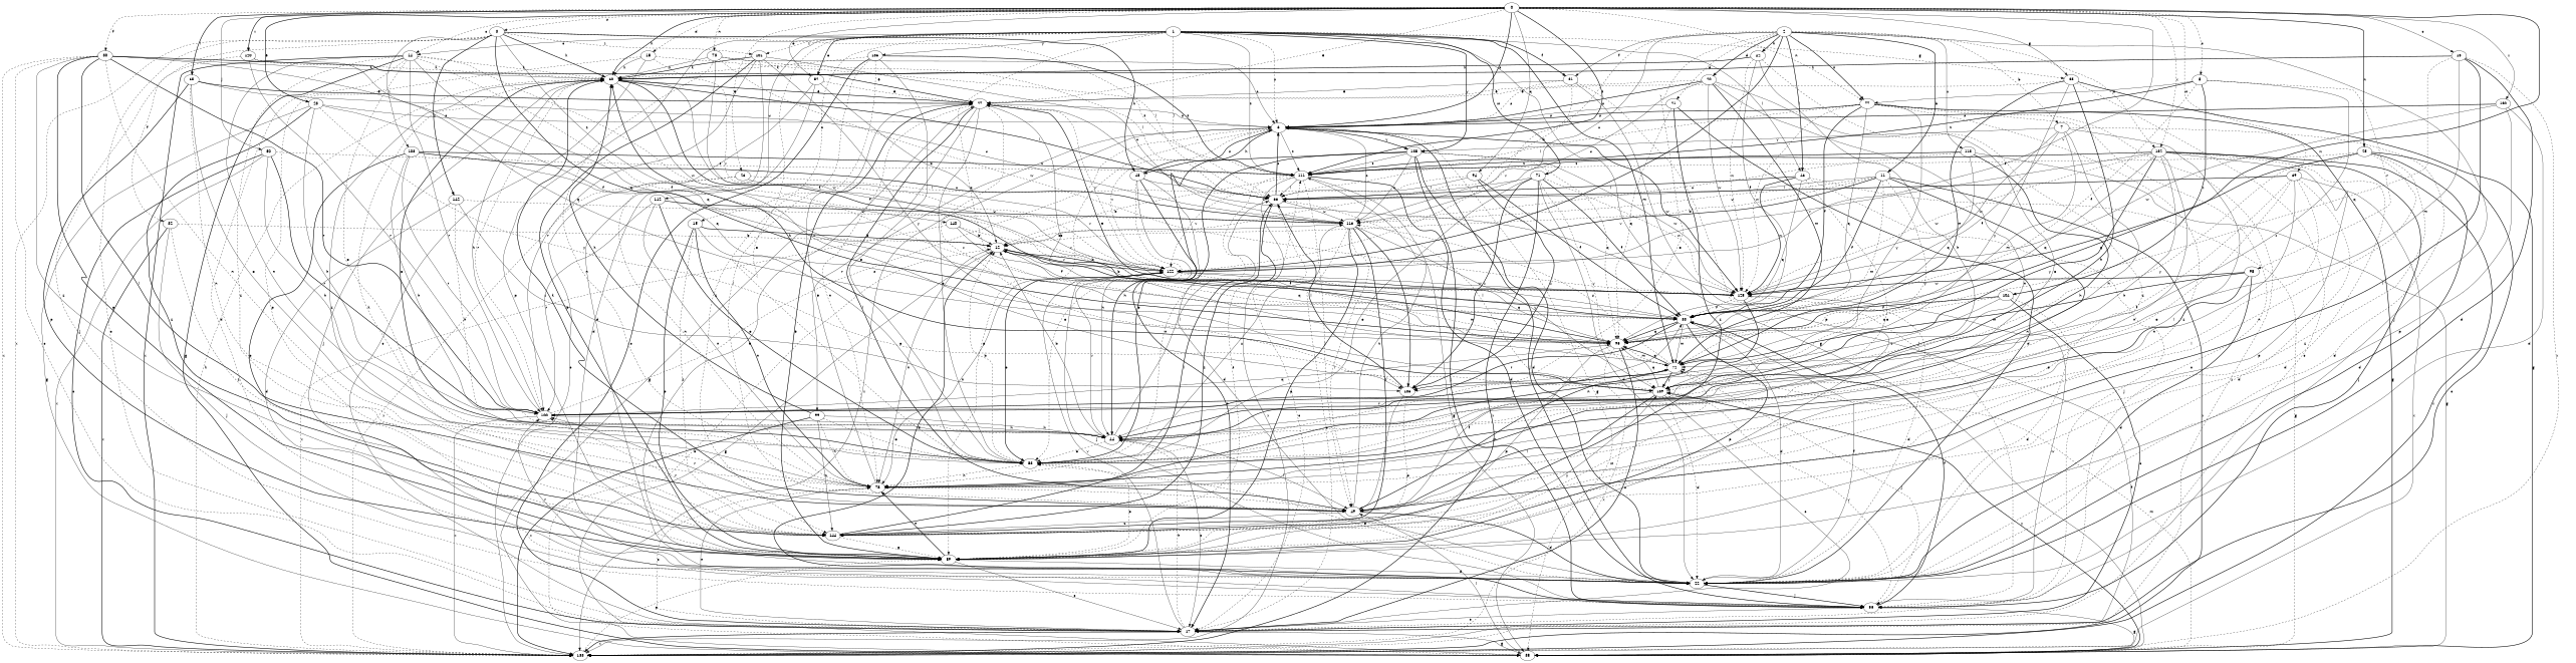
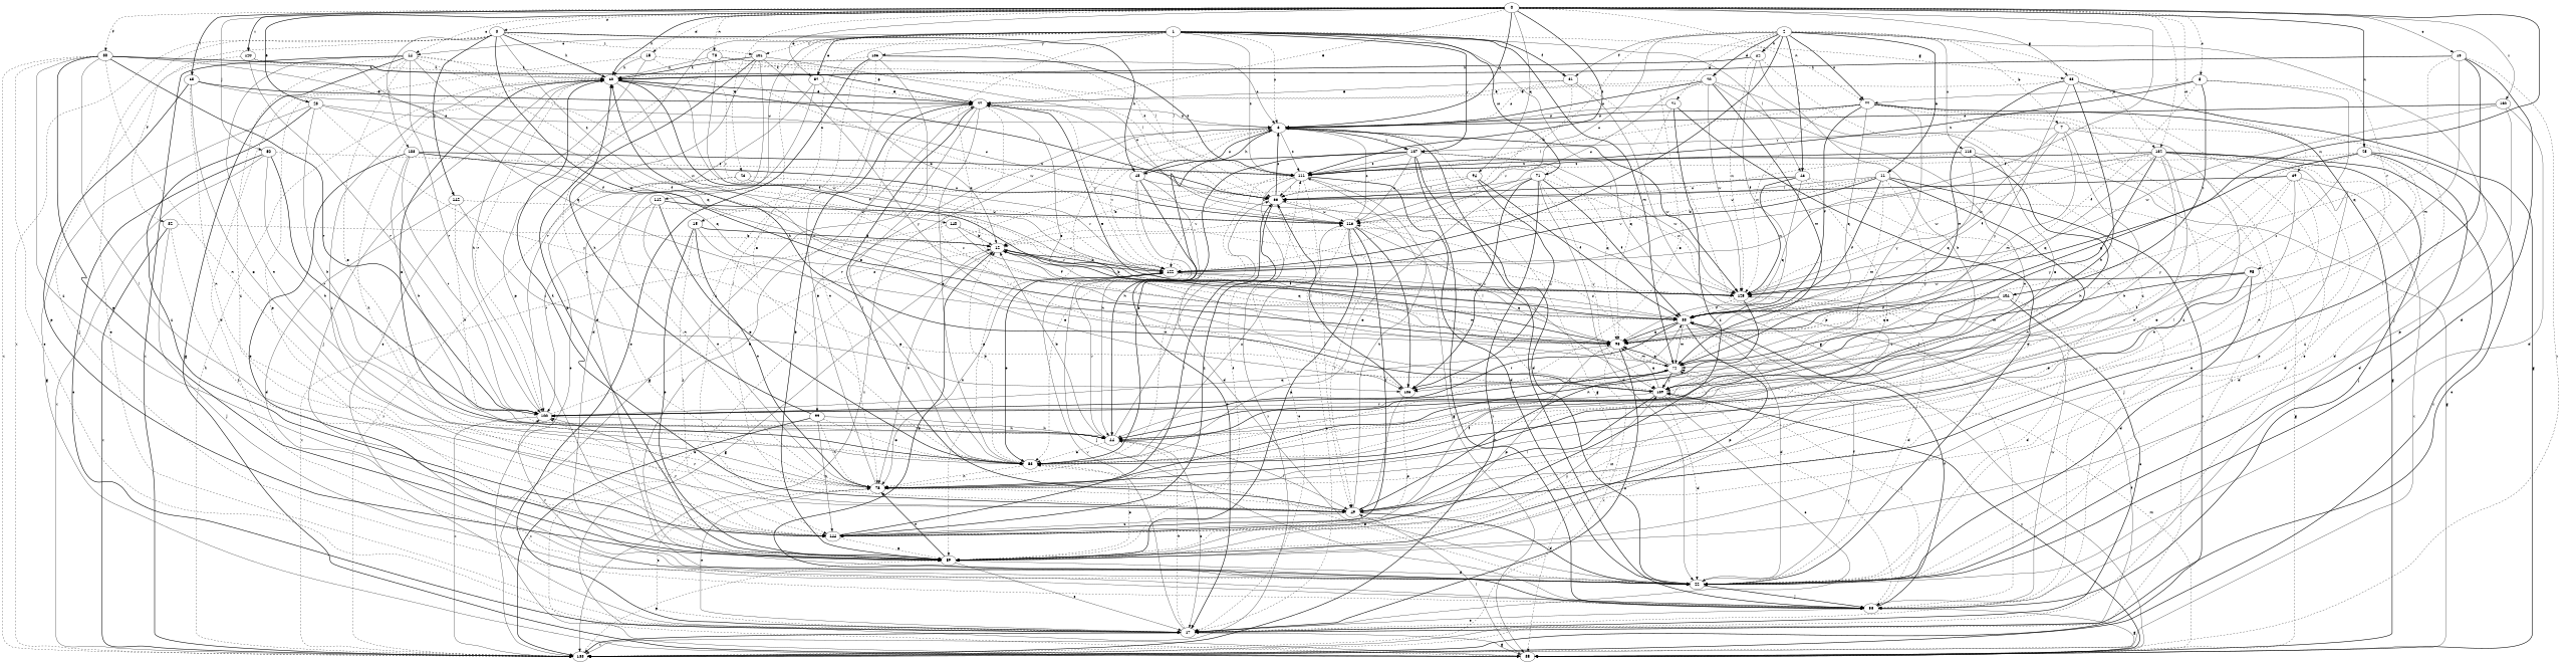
  strict digraph {
    fontname=Lato
    node [fontname=Lato]
    edge [fontname=Lato style=solid]
    0
    3
    5
    6
    13
    14
    18
    23
    26
    27
    30
    35
    50
    60
    65
    69
    73
    n18 [label=25]
    77
    82
    94
    111
    120
    122
    128
    130
    132
    66
    95
    101
    17
    32
    43
    103
    133
    140
    142
    33
    98
    104
    106
    38
    89
-   138
+   138 [label=137]
    55
    99
    72
    22
    49
    83
    78
    100
    144
    44
    139
    116
    12
    1
    15
    31
    46
    71
    112
    136
    2
    7
    11
    20
    21
    42
    113
    0 -> 3 [label=a style=dashed]
    0 -> 5 [label=a style=dashed]
    0 -> 6 [label=a style=bold]
    0 -> 13 [label=c]
    0 -> 14 [label=c style=dashed]
    0 -> 18 [label=d style=dashed]
    0 -> 23 [label=e style=bold]
    0 -> 26 [label=e style=dashed]
    0 -> 27 [label=e style=dashed]
    0 -> 30 [label=f style=dashed]
    0 -> 35 [label=g]
    0 -> 50 [label=j]
    0 -> 60 [label=k style=bold]
    0 -> 65 [label=l style=bold]
    0 -> 69 [label=m style=dashed]
    0 -> 73 [label=n style=dashed]
    0 -> n18 [label=n style=bold]
    0 -> 77 [label=n style=dashed]
    0 -> 82 [label=o]
    0 -> 94 [label=q]
    0 -> 111 [label=t style=bold]
    0 -> 120 [label=v style=bold]
    0 -> 122 [label=v]
    0 -> 128 [label=w style=bold]
    0 -> 130 [label=x]
    0 -> 132 [label=x style=dashed]
    3 -> 60 [label=k style=bold]
    3 -> 66 [label=l style=dashed]
    3 -> 95 [label=q style=bold]
    3 -> 101 [label=s style=dashed]
    3 -> 17 [label=c style=dashed]
    3 -> 32 [label=f style=dashed]
    3 -> 43 [label=h style=bold]
    3 -> 103 [label=s]
    3 -> 133 [label=x style=dashed]
    3 -> 140 [label=z]
    3 -> 142 [label=z style=bold]
    5 -> 77 [label=n]
    5 -> 111 [label=t style=bold]
    5 -> 33 [label=f style=dashed]
    5 -> 98 [label=r style=dashed]
    5 -> 104 [label=s style=bold]
    5 -> 106 [label=s]
    6 -> 111 [label=t]
    6 -> 122 [label=v style=dashed]
    6 -> 128 [label=w style=bold]
    6 -> 43 [label=h style=bold]
    6 -> 133 [label=x]
    6 -> 38 [label=g style=dashed]
    6 -> 89 [label=p style=dashed]
    6 -> 138 [label=y style=bold]
    6 -> 55 [label=j style=bold]
    6 -> 99 [label=r]
    13 -> 60 [label=k style=bold]
    13 -> 95 [label=q style=dashed]
    13 -> 133 [label=x style=dashed]
    13 -> 72 [label=m]
    13 -> 22 [label=d style=bold]
    13 -> 49 [label=i style=bold]
    14 -> 60 [label=k style=dashed]
    14 -> 128 [label=w style=dashed]
    14 -> 95 [label=q]
    14 -> 133 [label=x style=bold]
    14 -> 33 [label=f style=dashed]
    14 -> 38 [label=g style=bold]
    14 -> 22 [label=d style=dashed]
    14 -> 83 [label=o style=dashed]
    14 -> 78 [label=n]
    14 -> 100 [label=r]
    14 -> 144 [label=z style=dashed]
    18 -> 60 [label=k]
    18 -> 111 [label=t style=dashed]
    18 -> 122 [label=v style=dashed]
    18 -> 17 [label=c]
    18 -> 89 [label=p style=dashed]
    23 -> 6 [label=a]
    23 -> 95 [label=q]
    23 -> 38 [label=g]
    23 -> 144 [label=z style=bold]
    23 -> 44 [label=h]
    23 -> 139 [label=y style=dashed]
    26 -> 122 [label=v]
    26 -> 66 [label=l style=dashed]
    26 -> 133 [label=x style=dashed]
    26 -> 78 [label=n style=dashed]
    27 -> 6 [label=a]
    27 -> 122 [label=v style=dashed]
    27 -> 128 [label=w]
    27 -> 106 [label=s style=dashed]
    27 -> 38 [label=g]
    27 -> 49 [label=i style=bold]
    27 -> 83 [label=o]
    27 -> 78 [label=n style=dashed]
    30 -> 27 [label=e style=bold]
    30 -> 60 [label=k]
    30 -> 17 [label=c style=dashed]
    30 -> 133 [label=x style=dashed]
    30 -> 33 [label=f]
    30 -> 89 [label=p style=bold]
-   30 -> 49 [label=i style=bold]
+   30 -> 49 [label=i]
    30 -> 78 [label=n style=dashed]
    30 -> 100 [label=r style=bold]
    30 -> 144 [label=z]
    35 -> 27 [label=e style=dashed]
    35 -> 17 [label=c style=dashed]
    35 -> 38 [label=g style=bold]
    35 -> 72 [label=m style=bold]
    35 -> 44 [label=h style=bold]
    35 -> 139 [label=y]
    50 -> 111 [label=t style=dashed]
    50 -> 17 [label=c style=bold]
    50 -> 133 [label=x]
    50 -> 100 [label=r style=bold]
    50 -> 44 [label=h]
    60 -> 27 [label=e style=bold]
    60 -> 128 [label=w]
    60 -> 66 [label=l style=bold]
    60 -> 33 [label=f style=bold]
    60 -> 106 [label=s]
    60 -> 55 [label=j]
    60 -> 83 [label=o style=bold]
    60 -> 100 [label=r style=dashed]
    60 -> 144 [label=z]
    65 -> 27 [label=e style=bold]
    65 -> 89 [label=p style=bold]
    65 -> 83 [label=o]
    65 -> 78 [label=n style=dashed]
    65 -> 116 [label=u]
    69 -> 66 [label=l style=bold]
    69 -> 133 [label=x]
    69 -> 22 [label=d style=dashed]
    69 -> 49 [label=i style=dashed]
    69 -> 83 [label=o style=dashed]
    69 -> 78 [label=n]
    69 -> 44 [label=f style=dashed]
    73 -> 6 [label=a]
    73 -> 60 [label=k]
    73 -> 128 [label=w style=dashed]
    73 -> 66 [label=l style=dashed]
    73 -> 33 [label=f]
    73 -> 78 [label=n style=dashed]
    n18 -> 111 [label=t style=dashed]
    n18 -> 95 [label=q style=bold]
    n18 -> 17 [label=c style=bold]
    n18 -> 22 [label=d style=bold]
    n18 -> 78 [label=n style=dashed]
    n18 -> 144 [label=z style=dashed]
    n18 -> 139 [label=y style=dashed]
    77 -> 6 [label=a style=bold]
    77 -> 128 [label=w style=dashed]
    77 -> 66 [label=l style=dashed]
    77 -> 95 [label=q]
    77 -> 17 [label=c style=dashed]
    77 -> 133 [label=x style=dashed]
    77 -> 33 [label=f style=bold]
    77 -> 38 [label=g style=bold]
    77 -> 144 [label=z style=dashed]
    77 -> 139 [label=y]
    82 -> 27 [label=e style=dashed]
    82 -> 133 [label=c]
    82 -> 22 [label=d]
    82 -> 12 [label=b]
    94 -> 122 [label=v style=dashed]
    94 -> 66 [label=l]
    94 -> 33 [label=f style=bold]
    94 -> 106 [label=s style=bold]
    111 -> 66 [label=l]
    111 -> 133 [label=x]
    111 -> 38 [label=g]
    111 -> 22 [label=d style=bold]
    111 -> 49 [label=i style=dashed]
    111 -> 78 [label=n style=dashed]
    111 -> 12 [label=b style=dashed]
    120 -> 60 [label=k style=dashed]
    120 -> 95 [label=q]
    120 -> 55 [label=j style=dashed]
    120 -> 100 [label=r]
    122 -> 128 [label=w]
    122 -> 95 [label=q]
    122 -> 55 [label=j]
    122 -> 72 [label=m style=dashed]
    122 -> 83 [label=o style=bold]
    122 -> 78 [label=n]
    122 -> 12 [label=b style=bold]
    128 -> 33 [label=f style=dashed]
    128 -> 22 [label=d style=dashed]
    128 -> 78 [label=n style=bold]
    128 -> 12 [label=b style=bold]
    130 -> 6 [label=a style=bold]
    130 -> 128 [label=w]
    130 -> 89 [label=p]
    130 -> 22 [label=d]
    132 -> 111 [label=t style=bold]
    132 -> 122 [label=v]
    132 -> 128 [label=w style=dashed]
    132 -> 95 [label=q]
    132 -> 133 [label=x style=bold]
    132 -> 89 [label=p]
    132 -> 55 [label=j style=bold]
    132 -> 22 [label=d style=dashed]
    132 -> 78 [label=n]
    132 -> 44 [label=h]
    132 -> 139 [label=y style=bold]
    66 -> 6 [label=a style=bold]
    66 -> 17 [label=c style=dashed]
    66 -> 144 [label=z style=bold]
    66 -> 116 [label=u]
    95 -> 27 [label=e style=bold]
    95 -> 17 [label=c style=bold]
    95 -> 133 [label=x style=dashed]
    95 -> 89 [label=p]
    95 -> 72 [label=m style=dashed]
    101 -> 60 [label=k style=bold]
    101 -> 89 [label=p style=bold]
    101 -> 22 [label=d]
    101 -> 100 [label=r]
    101 -> 139 [label=y]
    101 -> 116 [label=u]
    17 -> 122 [label=v]
    17 -> 133 [label=x style=bold]
    17 -> 38 [label=g]
    17 -> 78 [label=n]
    17 -> 44 [label=h style=dashed]
    32 -> 133 [label=x style=bold]
    32 -> 55 [label=j]
    32 -> 144 [label=z style=dashed]
    32 -> 12 [label=b style=dashed]
    43 -> 6 [label=a style=bold]
    43 -> 66 [label=l]
    43 -> 17 [label=c style=bold]
    43 -> 22 [label=d]
    43 -> 83 [label=o style=dashed]
    43 -> 44 [label=h]
    103 -> 111 [label=t style=bold]
    103 -> 89 [label=p style=bold]
    103 -> 100 [label=r]
    103 -> 44 [label=h]
    103 -> 116 [label=u style=bold]
    133 -> 60 [label=k style=dashed]
    133 -> 33 [label=f]
    133 -> 89 [label=p style=dashed]
    140 -> 122 [label=v style=dashed]
    140 -> 133 [label=x style=dashed]
    140 -> 33 [label=f]
    140 -> 12 [label=b]
    142 -> 106 [label=s]
    142 -> 22 [label=d]
    142 -> 44 [label=h style=dashed]
    142 -> 116 [label=u style=dashed]
    33 -> 95 [label=q style=bold]
    33 -> 89 [label=p style=bold]
    33 -> 72 [label=m]
    33 -> 22 [label=d]
    33 -> 100 [label=r style=bold]
    98 -> 128 [label=w style=bold]
    98 -> 72 [label=m style=bold]
    98 -> 22 [label=d style=bold]
    98 -> 83 [label=o style=bold]
    104 -> 95 [label=q style=dashed]
    104 -> 17 [label=c style=bold]
    104 -> 33 [label=f style=bold]
    104 -> 106 [label=s]
    104 -> 22 [label=d style=dashed]
    106 -> 66 [label=l style=bold]
    106 -> 89 [label=p style=dashed]
    106 -> 49 [label=i]
    38 -> 72 [label=m style=dashed]
    38 -> 49 [label=i]
    38 -> 139 [label=y style=bold]
    38 -> 12 [label=b style=dashed]
    89 -> 27 [label=e style=bold]
    89 -> 111 [label=t style=dashed]
    89 -> 17 [label=c]
    89 -> 72 [label=m style=dashed]
    89 -> 22 [label=d]
    89 -> 83 [label=o style=dashed]
    89 -> 78 [label=n style=bold]
    89 -> 139 [label=y]
    138 -> 111 [label=t]
    138 -> 128 [label=w]
    138 -> 95 [label=q style=dashed]
    138 -> 55 [label=j style=bold]
    138 -> 22 [label=d style=bold]
    138 -> 83 [label=o style=bold]
    138 -> 44 [label=h style=bold]
    138 -> 116 [label=u]
    55 -> 128 [label=w]
    55 -> 17 [label=c]
    55 -> 33 [label=f style=bold]
    55 -> 38 [label=g]
    55 -> 139 [label=y style=dashed]
    55 -> 12 [label=b style=bold]
    99 -> 60 [label=k style=bold]
    99 -> 133 [label=x style=bold]
    99 -> 83 [label=o style=dashed]
    99 -> 78 [label=n style=dashed]
    99 -> 144 [label=z]
    99 -> 44 [label=h]
    72 -> 27 [label=e]
    72 -> 95 [label=q style=bold]
    72 -> 106 [label=s]
    72 -> 55 [label=j style=dashed]
    72 -> 100 [label=r style=bold]
    72 -> 139 [label=y style=bold]
    72 -> 116 [label=u style=dashed]
    22 -> 27 [label=e]
    22 -> 33 [label=f]
    22 -> 55 [label=j style=bold]
    22 -> 83 [label=o style=dashed]
    22 -> 100 [label=r]
    49 -> 60 [label=k style=bold]
    49 -> 111 [label=t]
    49 -> 72 [label=m style=bold]
    49 -> 22 [label=d style=bold]
    49 -> 100 [label=r]
    49 -> 144 [label=z]
    83 -> 78 [label=n style=dashed]
    83 -> 116 [label=u]
    83 -> 12 [label=b style=dashed]
    78 -> 27 [label=e]
    78 -> 17 [label=c style=dashed]
    78 -> 49 [label=i style=dashed]
    100 -> 6 [label=a style=dashed]
    100 -> 60 [label=k]
    100 -> 95 [label=q]
    100 -> 133 [label=x]
    100 -> 44 [label=h]
    144 -> 60 [label=k style=dashed]
    144 -> 66 [label=l style=bold]
    144 -> 33 [label=f]
    144 -> 89 [label=p style=dashed]
    144 -> 100 [label=r style=dashed]
    44 -> 122 [label=v]
    44 -> 66 [label=l]
    44 -> 17 [label=c]
    44 -> 49 [label=i]
    44 -> 83 [label=o style=dashed]
    44 -> 12 [label=b]
    139 -> 60 [label=k style=bold]
    139 -> 66 [label=l style=dashed]
    139 -> 95 [label=q]
    139 -> 17 [label=c]
    139 -> 22 [label=d style=dashed]
    139 -> 49 [label=i style=bold]
    139 -> 100 [label=r]
    116 -> 6 [label=a]
    116 -> 17 [label=c style=dashed]
    116 -> 106 [label=s style=bold]
    116 -> 89 [label=p style=bold]
    116 -> 49 [label=i style=dashed]
    116 -> 144 [label=z style=bold]
    116 -> 139 [label=y]
-   116 -> 12 [label=b]
    12 -> 122 [label=v style=bold]
    12 -> 95 [label=q]
    12 -> 33 [label=f]
    12 -> 38 [label=g]
    12 -> 78 [label=n]
    1 -> 6 [label=a style=dashed]
    1 -> 14 [label=c]
    1 -> 35 [label=g style=dashed]
    1 -> 82 [label=o style=bold]
    1 -> 111 [label=t]
    1 -> 66 [label=l style=dashed]
    1 -> 95 [label=q style=dashed]
    1 -> 101 [label=s style=dashed]
    1 -> 38 [label=g]
    1 -> 89 [label=p]
    1 -> 138 [label=y style=bold]
    1 -> 72 [label=m style=bold]
    1 -> 83 [label=o style=dashed]
    1 -> 15 [label=c style=dashed]
    1 -> 31 [label=f style=bold]
    1 -> 46 [label=i]
    1 -> 71 [label=m style=bold]
    1 -> 112 [label=u]
    1 -> 136 [label=y]
    15 -> 89 [label=p style=bold]
    15 -> 83 [label=o]
    15 -> 78 [label=n style=bold]
    15 -> 144 [label=z style=dashed]
    15 -> 12 [label=b style=bold]
    31 -> 6 [label=a style=dashed]
    31 -> 27 [label=e]
    31 -> 122 [label=v style=dashed]
    31 -> 89 [label=p]
    31 -> 55 [label=j style=dashed]
    46 -> 128 [label=w style=bold]
    46 -> 66 [label=l style=bold]
    46 -> 95 [label=q]
    46 -> 38 [label=g style=dashed]
    46 -> 55 [label=j style=dashed]
    46 -> 83 [label=o style=dashed]
    71 -> 128 [label=w style=dashed]
    71 -> 66 [label=l]
    71 -> 133 [label=x style=bold]
    71 -> 33 [label=f style=bold]
    71 -> 106 [label=s style=bold]
    71 -> 22 [label=d]
    71 -> 83 [label=o]
    71 -> 139 [label=y style=dashed]
    112 -> 83 [label=o style=bold]
    112 -> 78 [label=n]
    112 -> 100 [label=r]
    112 -> 116 [label=u style=bold]
    136 -> 60 [label=k style=dashed]
    136 -> 111 [label=t style=bold]
    136 -> 17 [label=c style=bold]
    136 -> 49 [label=i style=dashed]
    136 -> 83 [label=o]
    136 -> 144 [label=z style=dashed]
    2 -> 77 [label=n style=bold]
    2 -> 122 [label=v style=bold]
    2 -> 132 [label=x style=dashed]
    2 -> 55 [label=j]
    2 -> 83 [label=o style=dashed]
    2 -> 116 [label=u]
    2 -> 12 [label=b style=dashed]
    2 -> 31 [label=f]
    2 -> 46 [label=i style=bold]
    2 -> 7 [label=b style=dashed]
    2 -> 11 [label=b style=bold]
    2 -> 20 [label=d style=bold]
    2 -> 21 [label=d style=dashed]
    2 -> 42 [label=h style=bold]
    2 -> 113 [label=u]
    7 -> 128 [label=w]
    7 -> 33 [label=f]
    7 -> 138 [label=y]
    7 -> 72 [label=m]
    7 -> 22 [label=d style=dashed]
    7 -> 49 [label=i]
    7 -> 44 [label=h]
    11 -> 122 [label=v style=bold]
    11 -> 66 [label=l]
    11 -> 133 [label=x style=bold]
    11 -> 33 [label=f style=bold]
    11 -> 72 [label=m style=dashed]
    11 -> 78 [label=n style=bold]
    11 -> 139 [label=y style=dashed]
    11 -> 116 [label=u style=dashed]
    11 -> 12 [label=b style=dashed]
    20 -> 6 [label=a style=bold]
    20 -> 27 [label=e style=dashed]
    20 -> 128 [label=w]
    20 -> 72 [label=m style=bold]
    20 -> 83 [label=o]
    20 -> 78 [label=n]
    20 -> 116 [label=u]
    21 -> 6 [label=a]
    21 -> 95 [label=q style=dashed]
    21 -> 22 [label=d style=bold]
    21 -> 144 [label=z style=bold]
    42 -> 60 [label=k style=bold]
    42 -> 128 [label=w style=dashed]
    42 -> 33 [label=f]
    42 -> 144 [label=z style=dashed]
    42 -> 44 [label=h]
    113 -> 111 [label=t style=bold]
    113 -> 95 [label=q]
    113 -> 38 [label=g]
    113 -> 44 [label=h style=bold]
    113 -> 116 [label=u style=dashed]
  }
